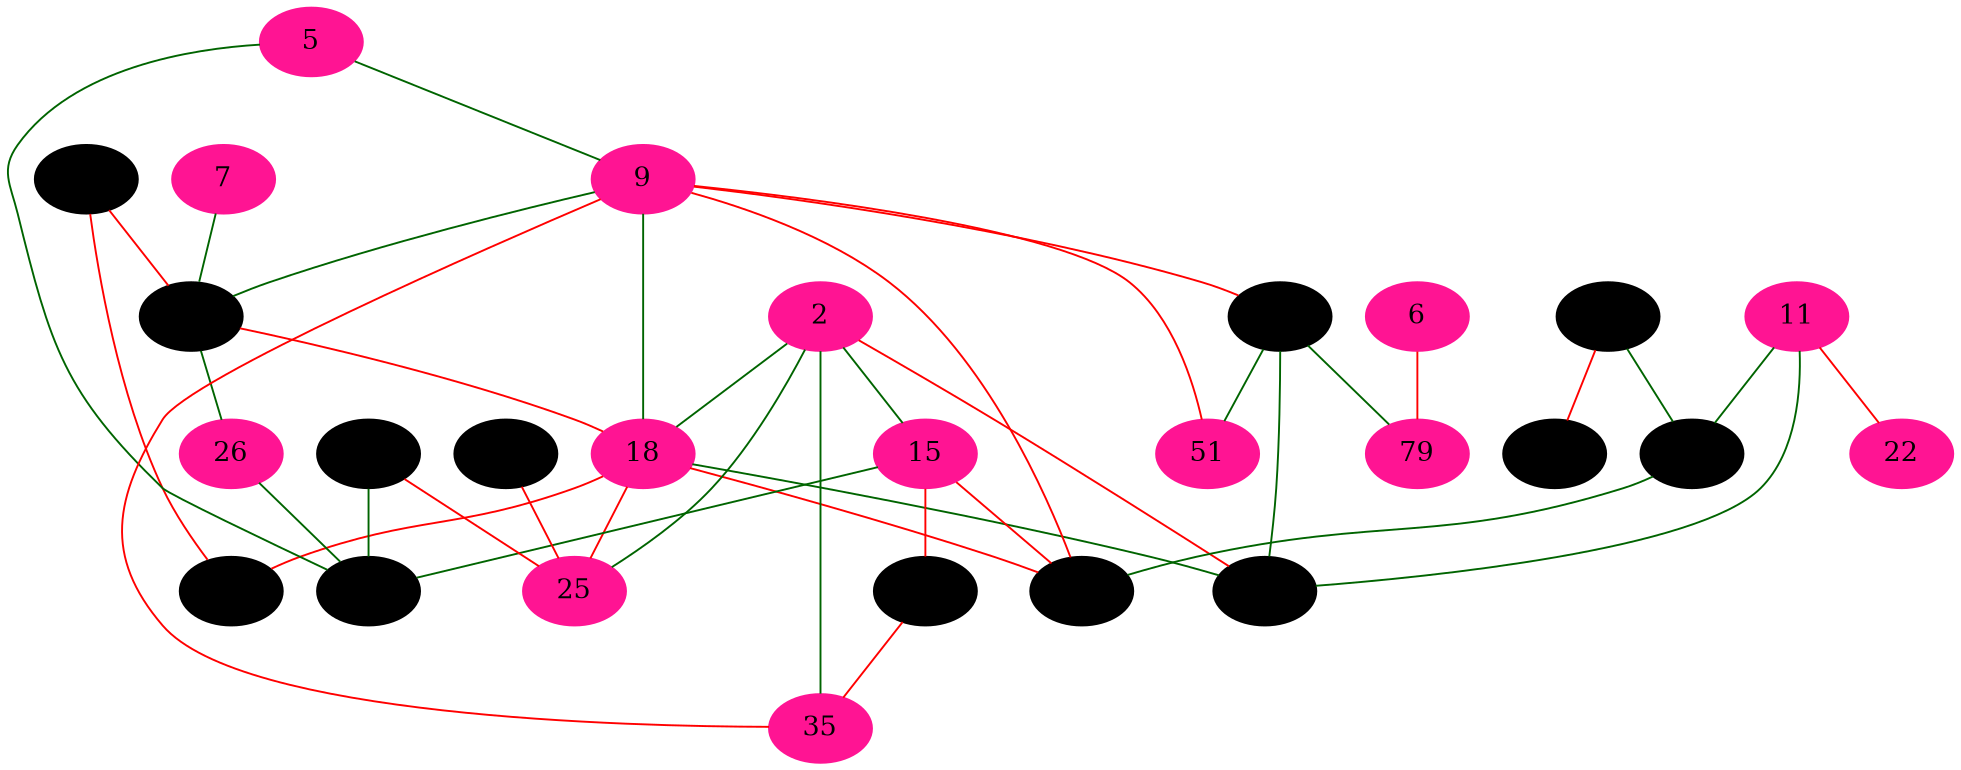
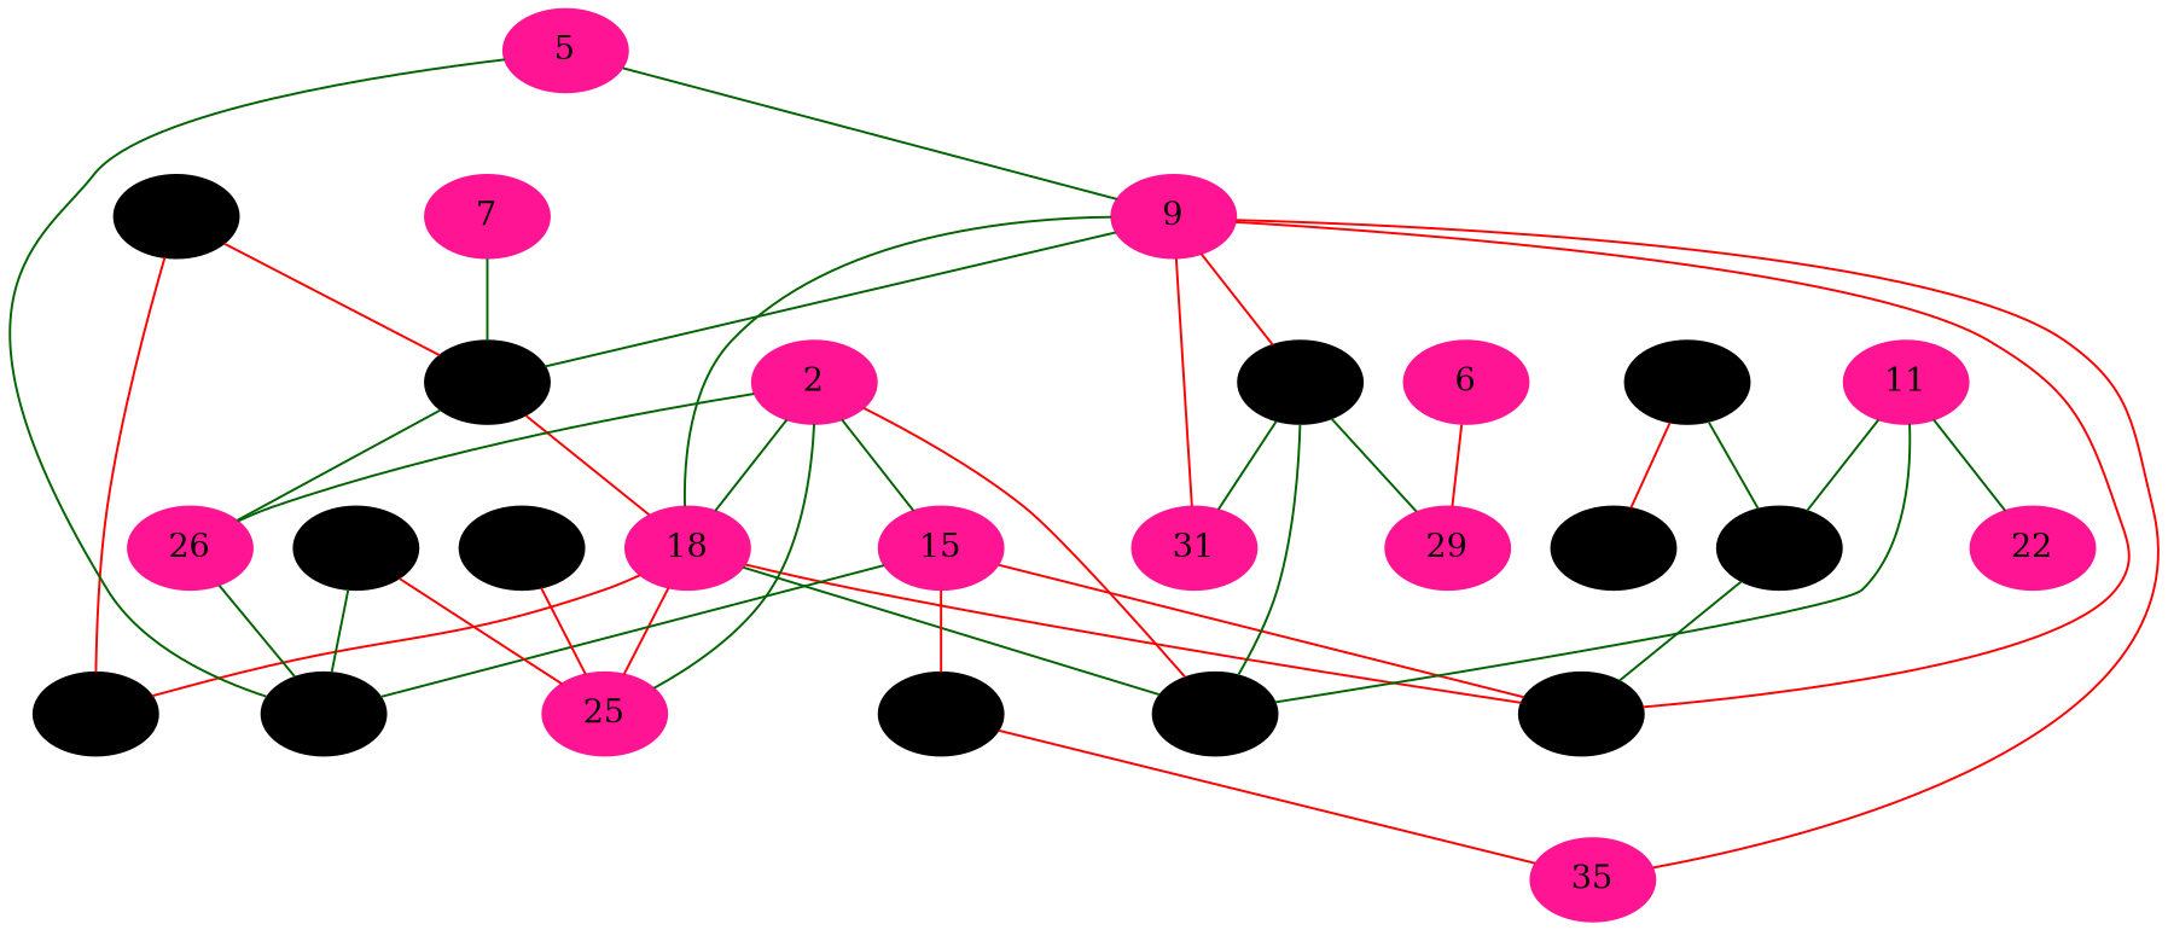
  graph {
    node [color=deeppink style=filled]
    edge [color=darkgreen weight=1.0]
    1 [color=black]
    13 [color=black]
    24 [color=black]
    18
    26
    2
    n7 [label=15]
    25
    32 [color=black]
    35
    33 [color=black]
    34 [color=black]
    30 [color=black]
    27 [color=black]
    5
    9
    10 [color=black]
-   31 [label=51]
+   31
    6
-   29 [label=79]
+   29
    7
    8 [color=black]
    21 [color=black]
    11
    22
    17 [color=black]
    23 [color=black]
    1 -- 13 [color=red]
    1 -- 24 [color=red]
    13 -- 18 [color=red]
    13 -- 26
    18 -- 24 [color=red]
    18 -- 25 [color=red]
    18 -- 32
    18 -- 33 [color=red]
    26 -- 34
    2 -- 18
    2 -- n7
    2 -- 25
    2 -- 32 [color=red]
-   2 -- 35
+   2 -- 26
    n7 -- 33 [color=red]
    n7 -- 34
    n7 -- 30 [color=red weight=2.0]
    30 -- 35 [color=red]
    5 -- 34
    5 -- 9
    9 -- 13
    9 -- 18
    9 -- 35 [color=red]
    9 -- 33 [color=red]
    9 -- 10 [color=red]
    9 -- 31 [color=red]
    10 -- 32
    10 -- 31
    10 -- 29
    6 -- 29 [color=red]
    7 -- 13
    8 -- 27 [color=red]
    8 -- 21
    21 -- 33
    11 -- 32
    11 -- 21
-   11 -- 22 [color=red]
+   11 -- 22
    17 -- 25 [color=red]
    23 -- 25 [color=red]
    23 -- 34
  }
